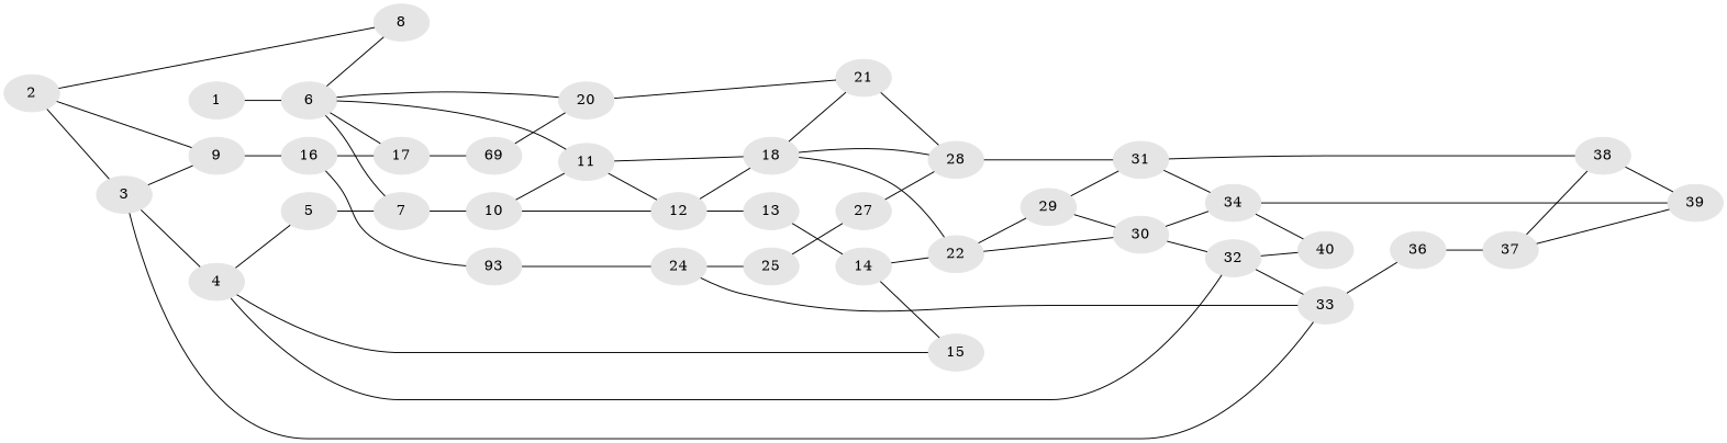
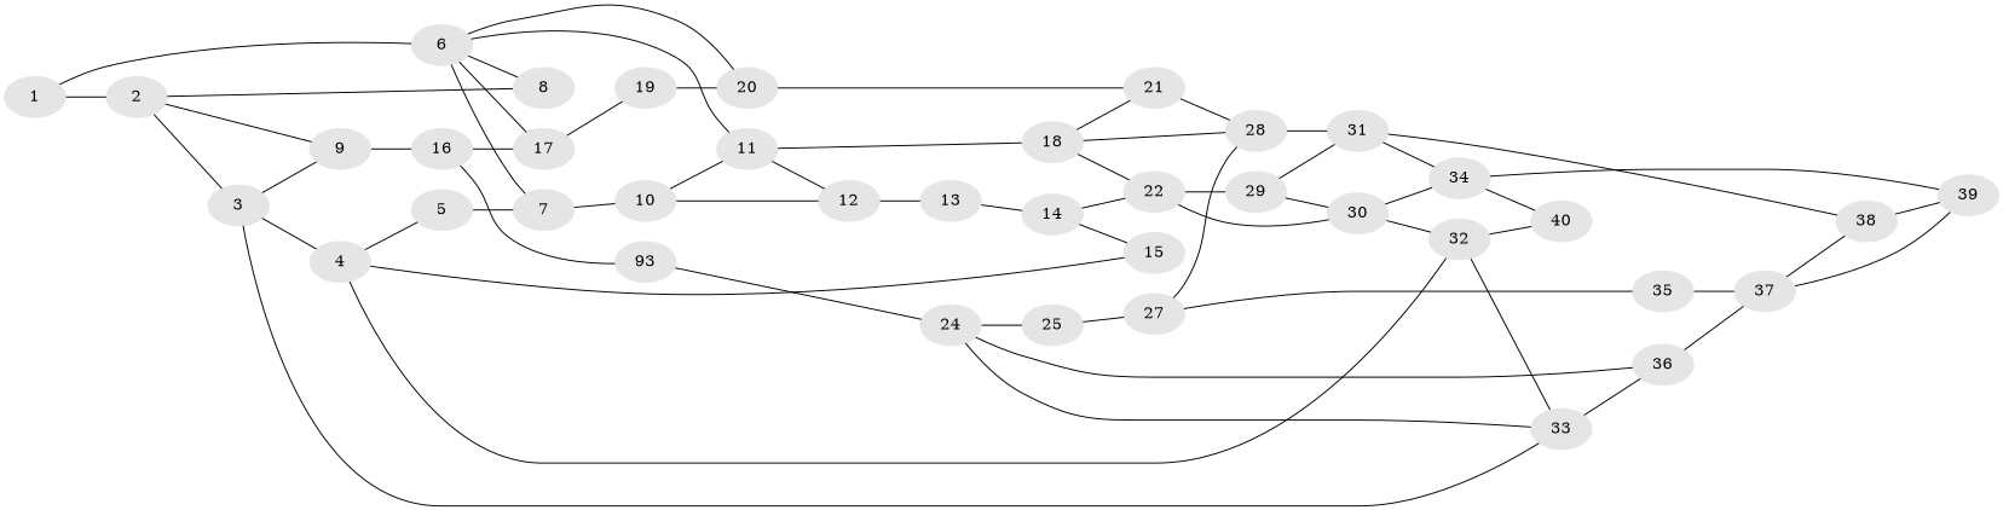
  graph {
    rankdir=LR
    node [color=gray90 style=filled]
    edge [weight=1.0]
    1
    2
    6
    3
    8
    9
    7
    11
    17
    20
    4
    33
    16
    5
    15
    32
    36
    40
    10
    12
    18
-   19 [label=69]
+   19
    21
    n24 [label=93]
    13
    22
    28
    14
    30
    29
    34
    24
    31
    25
    27
    37
+   35
    38
    39
+   1 -- 2 [weight=2.0]
    1 -- 6
    2 -- 3
    2 -- 8 [weight=2.0]
    2 -- 9
    6 -- 8
    6 -- 7
    6 -- 11
    6 -- 17
    6 -- 20
    3 -- 9
    3 -- 4
    3 -- 33
    9 -- 16 [weight=2.0]
    7 -- 10 [weight=2.0]
    11 -- 12
    11 -- 18
    17 -- 19
    20 -- 21
    4 -- 5
    4 -- 15
    4 -- 32
    33 -- 36
    16 -- 17 [weight=2.0]
    16 -- n24 [weight=2.0]
    5 -- 7 [weight=3.0]
    32 -- 33
    32 -- 40
    36 -- 37 [weight=2.0]
    10 -- 11
    10 -- 12 [weight=2.0]
-   12 -- 18
    12 -- 13 [weight=2.0]
    18 -- 21
    18 -- 22
    18 -- 28
    19 -- 20 [weight=2.0]
    21 -- 28
    n24 -- 24 [weight=2.0]
    13 -- 14
    22 -- 30 [weight=2.0]
    22 -- 29
    28 -- 31 [weight=2.0]
    14 -- 15 [weight=2.0]
    14 -- 22
    30 -- 32
    30 -- 34
    29 -- 30 [weight=2.0]
    29 -- 31
    34 -- 40 [weight=2.0]
    34 -- 39 [weight=2.0]
    24 -- 33
+   24 -- 36
    24 -- 25 [weight=2.0]
    31 -- 34
    31 -- 38
    25 -- 27
    27 -- 28 [weight=2.0]
+   27 -- 35 [weight=2.0]
    37 -- 38
    37 -- 39
+   35 -- 37 [weight=2.0]
    38 -- 39
  }
